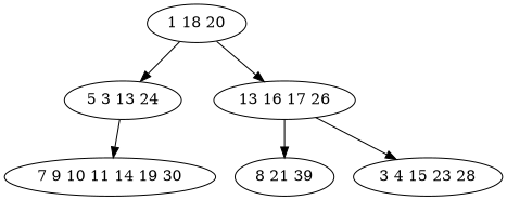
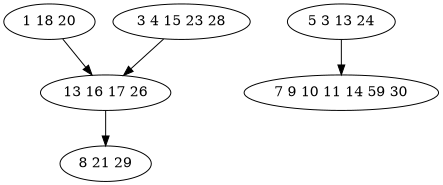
  digraph {
    n1 [label="1 18 20"]
    n2 [label="5 3 13 24"]
    n3 [label="13 16 17 26"]
-   n4 [label="7 9 10 11 14 19 30"]
-   n5 [label="8 21 39"]
+   n4 [label="7 9 10 11 14 59 30"]
+   n5 [label="8 21 29"]
    n6 [label="3 4 15 23 28"]
-   n1 -> n2
    n1 -> n3
    n2 -> n4
    n3 -> n5
-   n3 -> n6
+   n6 -> n3
  }
